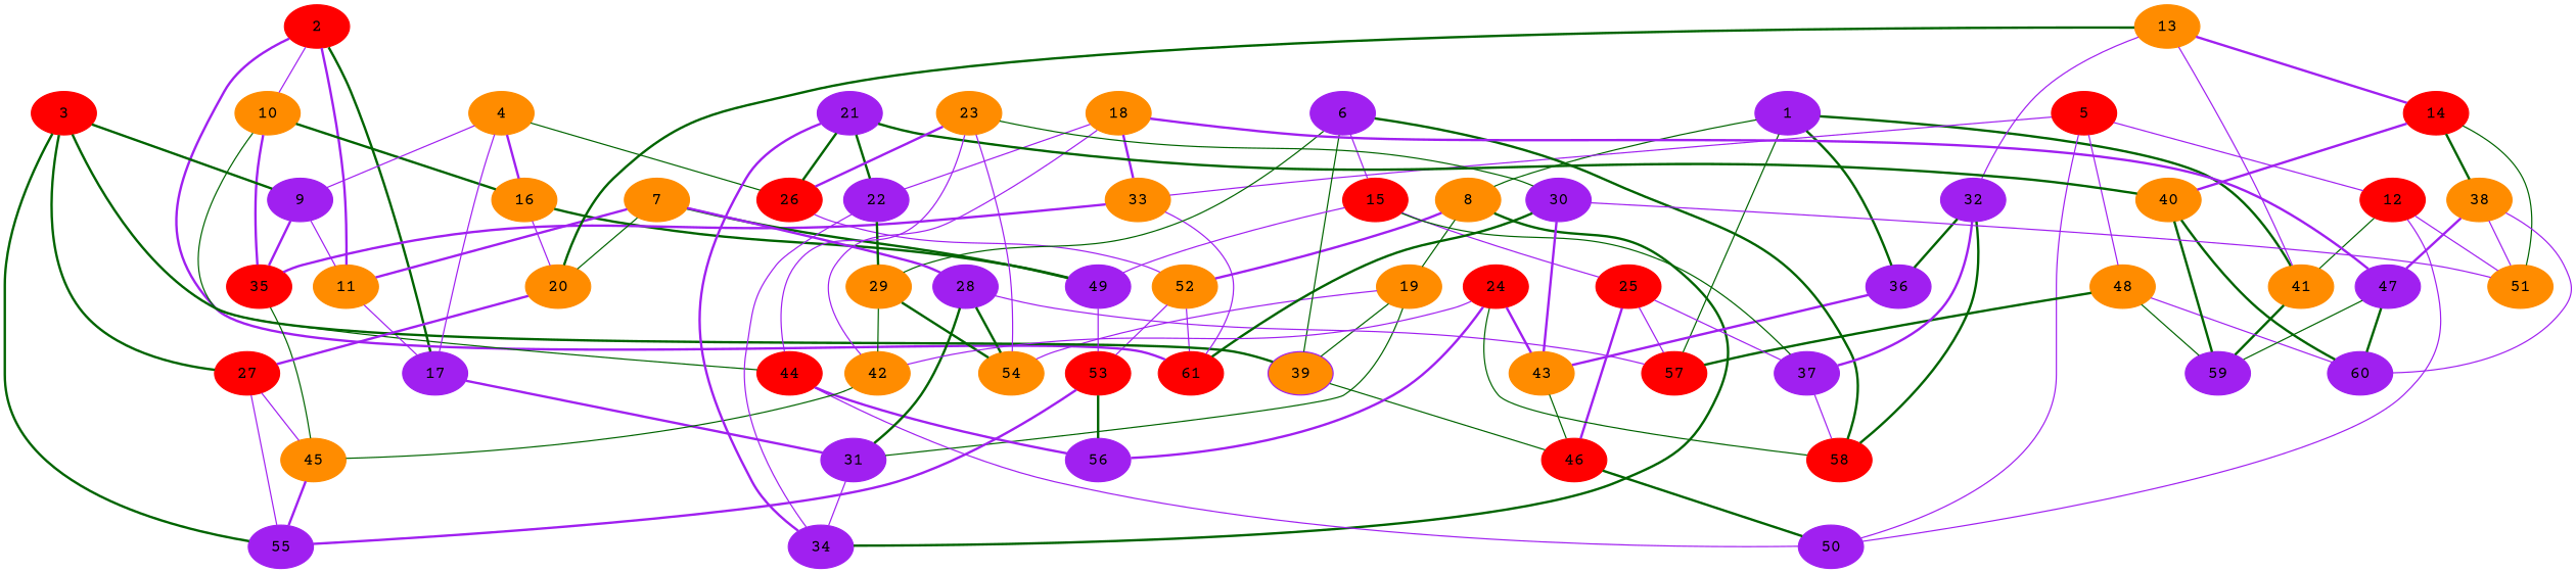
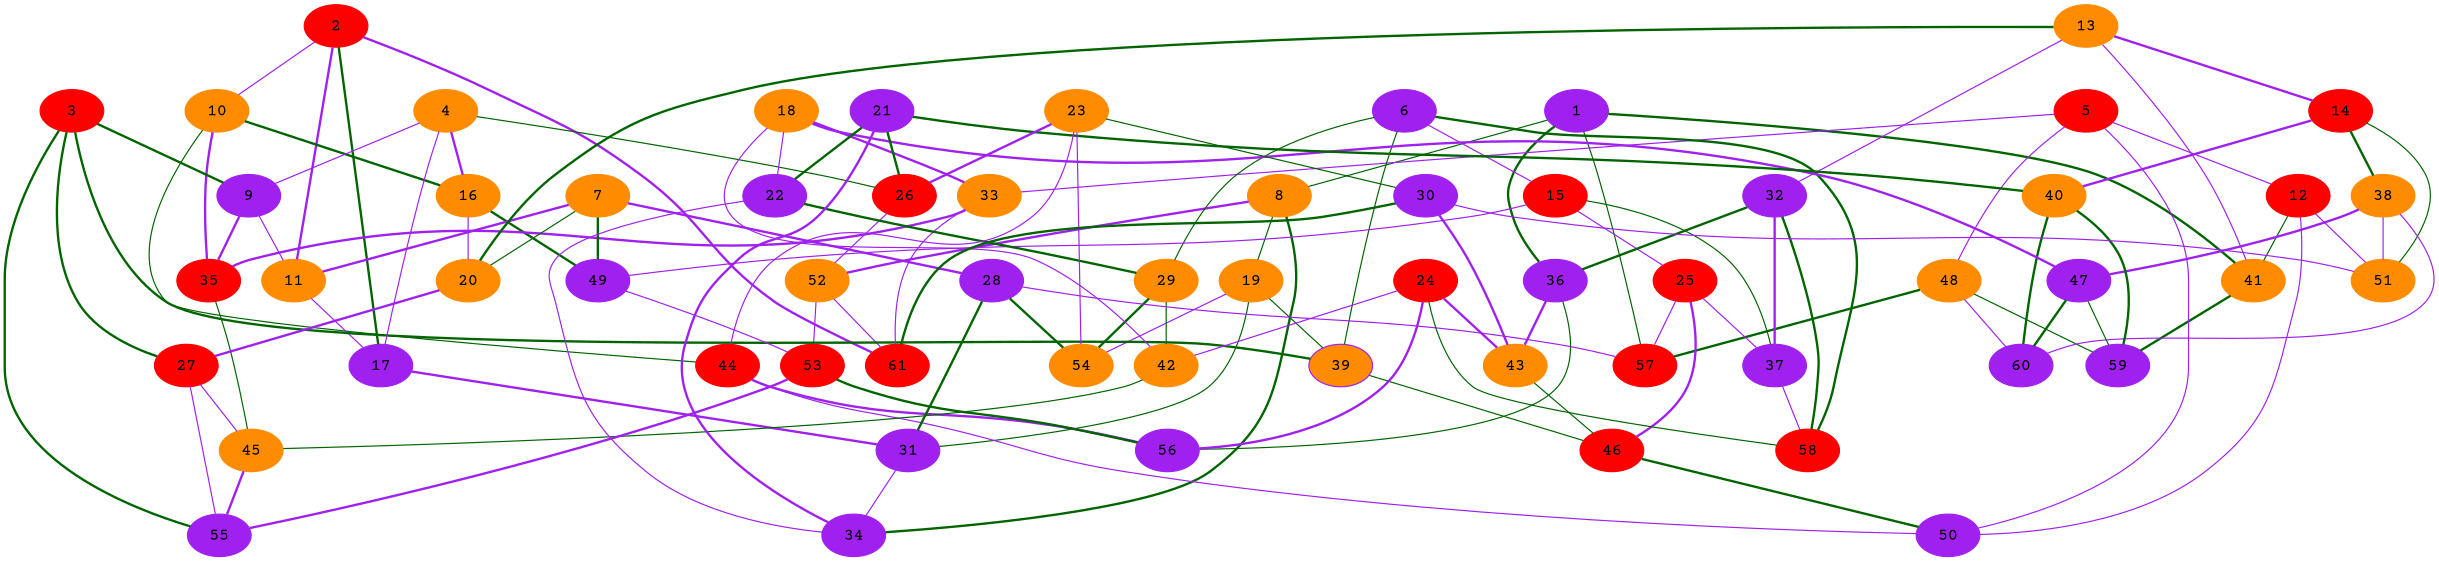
  graph {
    fontname="Courier Prime"
    node [color=darkorange fontname="Courier Prime" style=filled]
    edge [color=purple fontname="Courier Prime" style=solid]
    1 [color=purple]
    8
    36 [color=purple]
    41
    57 [color=red]
    19
    34 [color=purple]
    52
    43
    56 [color=purple]
    59 [color=purple]
    2 [color=red]
    10
    11
    17 [color=purple]
    61 [color=red]
    16
    35 [color=red]
    44 [color=red]
    31 [color=purple]
    3 [color=red]
    9 [color=purple]
    27 [color=red]
    39 [color=purple fillcolor=darkorange]
    55 [color=purple]
    45
    46 [color=red]
    4
    26 [color=red]
    20
    49 [color=purple]
    5 [color=red]
    12 [color=red]
    33
    48
    50 [color=purple]
    51
    60 [color=purple]
    6 [color=purple]
    15 [color=red]
    29
    58 [color=red]
    25 [color=red]
    37 [color=purple]
    42
    54
    7
    28 [color=purple]
    53 [color=red]
    13
    14 [color=red]
    32 [color=purple]
    38
    40
    47 [color=purple]
    18
    22 [color=purple]
    21 [color=purple]
    23
    30 [color=purple]
    24 [color=red]
    1 -- 8 [color=darkgreen]
    1 -- 36 [color=darkgreen style=bold]
    1 -- 41 [color=darkgreen style=bold]
    1 -- 57 [color=darkgreen]
    8 -- 19 [color=darkgreen]
    8 -- 34 [color=darkgreen style=bold]
    8 -- 52 [style=bold]
    36 -- 43 [style=bold]
+   36 -- 56 [color=darkgreen]
    41 -- 59 [color=darkgreen style=bold]
    19 -- 31 [color=darkgreen]
    19 -- 39 [color=darkgreen]
    19 -- 54
    52 -- 61
    52 -- 53
    43 -- 46 [color=darkgreen]
    2 -- 10
    2 -- 11 [style=bold]
    2 -- 17 [color=darkgreen style=bold]
    2 -- 61 [style=bold]
    10 -- 16 [color=darkgreen style=bold]
    10 -- 35 [style=bold]
    10 -- 44 [color=darkgreen]
    11 -- 17
    17 -- 31 [style=bold]
    16 -- 20
    16 -- 49 [color=darkgreen style=bold]
    35 -- 45 [color=darkgreen]
    44 -- 56 [style=bold]
    44 -- 50
    31 -- 34
    3 -- 9 [color=darkgreen style=bold]
    3 -- 27 [color=darkgreen style=bold]
    3 -- 39 [color=darkgreen style=bold]
    3 -- 55 [color=darkgreen style=bold]
    9 -- 11
    9 -- 35 [style=bold]
    27 -- 55
    27 -- 45
    39 -- 46 [color=darkgreen]
    45 -- 55 [style=bold]
    46 -- 50 [color=darkgreen style=bold]
    4 -- 17
    4 -- 16 [style=bold]
    4 -- 9
    4 -- 26 [color=darkgreen]
    26 -- 52
    20 -- 27 [style=bold]
    49 -- 53
    5 -- 12
    5 -- 33
    5 -- 48
    5 -- 50
    12 -- 41 [color=darkgreen]
    12 -- 50
    12 -- 51
    33 -- 61
    33 -- 35 [style=bold]
    48 -- 57 [color=darkgreen style=bold]
    48 -- 59 [color=darkgreen]
    48 -- 60
    6 -- 39 [color=darkgreen]
    6 -- 15
    6 -- 29 [color=darkgreen]
    6 -- 58 [color=darkgreen style=bold]
    15 -- 49
    15 -- 25
    15 -- 37 [color=darkgreen]
    29 -- 42 [color=darkgreen]
    29 -- 54 [color=darkgreen style=bold]
    25 -- 57
    25 -- 46 [style=bold]
    25 -- 37
    37 -- 58
    42 -- 45 [color=darkgreen]
    7 -- 11 [style=bold]
    7 -- 20 [color=darkgreen]
    7 -- 49 [color=darkgreen style=bold]
    7 -- 28 [style=bold]
    28 -- 57
    28 -- 31 [color=darkgreen style=bold]
    28 -- 54 [color=darkgreen style=bold]
    53 -- 56 [color=darkgreen style=bold]
    53 -- 55 [style=bold]
    13 -- 41
    13 -- 20 [color=darkgreen style=bold]
    13 -- 14 [style=bold]
    13 -- 32
    14 -- 51 [color=darkgreen]
    14 -- 38 [color=darkgreen style=bold]
    14 -- 40 [style=bold]
    32 -- 36 [color=darkgreen style=bold]
    32 -- 58 [color=darkgreen style=bold]
    32 -- 37 [style=bold]
    38 -- 51
    38 -- 60
    38 -- 47 [style=bold]
    40 -- 59 [color=darkgreen style=bold]
    40 -- 60 [color=darkgreen style=bold]
    47 -- 59 [color=darkgreen]
    47 -- 60 [color=darkgreen style=bold]
    18 -- 33 [style=bold]
    18 -- 42
    18 -- 47 [style=bold]
    18 -- 22
    22 -- 34
    22 -- 29 [color=darkgreen style=bold]
    21 -- 34 [style=bold]
    21 -- 26 [color=darkgreen style=bold]
    21 -- 40 [color=darkgreen style=bold]
    21 -- 22 [color=darkgreen style=bold]
    23 -- 44
    23 -- 26 [style=bold]
    23 -- 54
    23 -- 30 [color=darkgreen]
    30 -- 43 [style=bold]
    30 -- 61 [color=darkgreen style=bold]
    30 -- 51
    24 -- 43 [style=bold]
    24 -- 56 [style=bold]
    24 -- 58 [color=darkgreen]
    24 -- 42
  }
